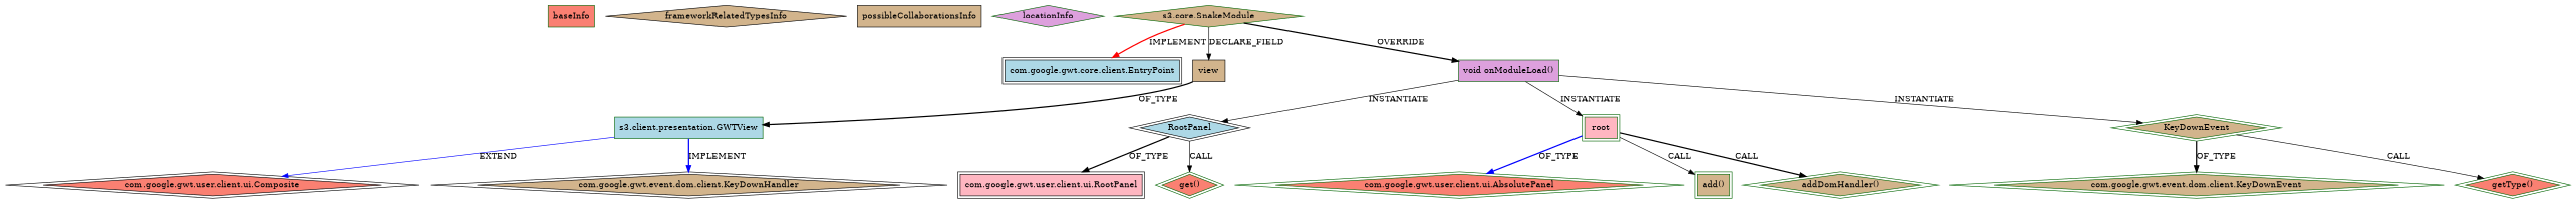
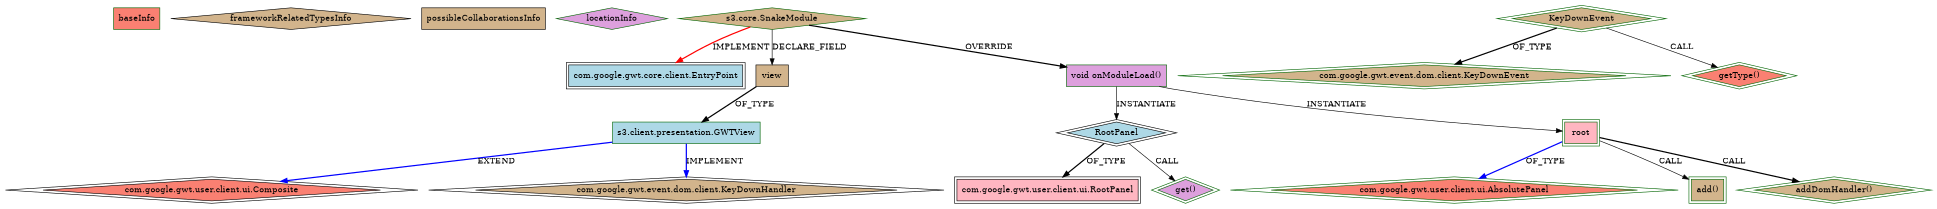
  digraph {
    node [color=darkgreen fillcolor=tan shape=diamond style=filled isFrameworkType=true peripheries=2]
    edge [style=bold]
    baseInfo [category=extension_graph fillcolor=salmon graphId=1086 isAnonymous=false possibleRelation=true shape=box isFrameworkType="" peripheries=""]
    frameworkRelatedTypesInfo [0="com.google.gwt.core.client.EntryPoint" color=black isFrameworkType="" peripheries=""]
    possibleCollaborationsInfo [0="1086~FIELD_DECLARATION-~com.google.gwt.core.client.EntryPoint ~com.google.gwt.user.client.ui.Composite com.google.gwt.event.dom.client.KeyDownHandler ~false~false" color=black shape=box isFrameworkType="" peripheries=""]
    locationInfo [contextSignature=SnakeModule filePath="/cluePrints-gwt-snake/gwt-snake-master/src/s3/client/SnakeModule.java" fillcolor=plum graphId=1086 projectName="cluePrints-gwt-snake" isFrameworkType="" peripheries=""]
    n5 [isFrameworkType=false label="s3.core.SnakeModule" vertexType=ROOT_CLIENT_CLASS_DECLARATION peripheries=""]
    n6 [color=black fillcolor=lightblue label="com.google.gwt.core.client.EntryPoint" shape=box vertexType=FRAMEWORK_INTERFACE_TYPE]
    n7 [color=black isFrameworkType=false label=view shape=box vertexType=FIELD_DECLARATION peripheries=""]
    n8 [fillcolor=plum isFrameworkType=false label="void onModuleLoad()" shape=box vertexType=OVERRIDING_METHOD_DECLARATION peripheries=""]
    n9 [fillcolor=lightblue isFrameworkType=false label="s3.client.presentation.GWTView" shape=box vertexType=REFERENCE_CLIENT_CLASS_DECLARATION peripheries=""]
    n10 [color=black fillcolor=lightblue label=RootPanel vertexType=VARIABLE_EXPRESION]
    n11 [fillcolor=lightpink label=root shape=box vertexType=VARIABLE_EXPRESION]
    n12 [label=KeyDownEvent vertexType=VARIABLE_EXPRESION]
    n13 [color=black fillcolor=salmon label="com.google.gwt.user.client.ui.Composite" vertexType=FRAMEWORK_CLASS_TYPE]
    n14 [color=black label="com.google.gwt.event.dom.client.KeyDownHandler" vertexType=FRAMEWORK_INTERFACE_TYPE]
    n15 [color=black fillcolor=lightpink label="com.google.gwt.user.client.ui.RootPanel" shape=box vertexType=FRAMEWORK_CLASS_TYPE]
-   n16 [fillcolor=salmon label="get()" vertexType=INSIDE_CALL]
+   n16 [fillcolor=plum label="get()" vertexType=INSIDE_CALL]
    n17 [fillcolor=salmon label="com.google.gwt.user.client.ui.AbsolutePanel" vertexType=FRAMEWORK_CLASS_TYPE]
    n18 [label="add()" shape=box vertexType=INSIDE_CALL]
    n19 [label="addDomHandler()" vertexType=INSIDE_CALL]
    n20 [label="com.google.gwt.event.dom.client.KeyDownEvent" vertexType=FRAMEWORK_CLASS_TYPE]
    n21 [fillcolor=salmon label="getType()" vertexType=INSIDE_CALL]
    n5 -> n6 [color=red label=IMPLEMENT]
    n5 -> n7 [label=DECLARE_FIELD style=solid]
    n5 -> n8 [label=OVERRIDE]
    n7 -> n9 [label=OF_TYPE]
    n8 -> n10 [label=INSTANTIATE style=solid]
    n8 -> n11 [label=INSTANTIATE style=solid]
-   n8 -> n12 [label=INSTANTIATE style=solid]
-   n9 -> n13 [color=blue label=EXTEND style=solid]
+   n9 -> n13 [color=blue label=EXTEND]
    n9 -> n14 [color=blue label=IMPLEMENT]
    n10 -> n15 [label=OF_TYPE]
    n10 -> n16 [label=CALL style=solid]
    n11 -> n17 [color=blue label=OF_TYPE]
    n11 -> n18 [label=CALL style=solid]
    n11 -> n19 [label=CALL]
    n12 -> n20 [label=OF_TYPE]
    n12 -> n21 [label=CALL style=solid]
  }
